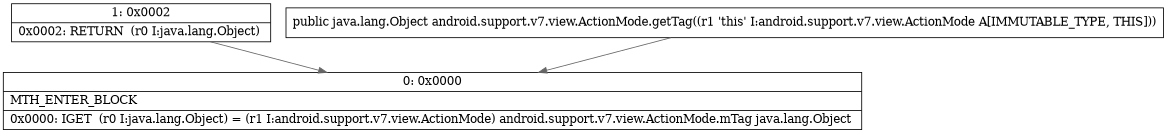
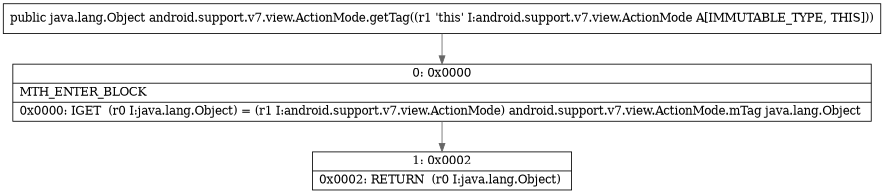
  digraph {
    node [shape=record]
    edge [color=gray40]
    n1 [label="{0\:\ 0x0000|MTH_ENTER_BLOCK\l|0x0000: IGET  (r0 I:java.lang.Object) = (r1 I:android.support.v7.view.ActionMode) android.support.v7.view.ActionMode.mTag java.lang.Object \l}"]
    n2 [label="{1\:\ 0x0002|0x0002: RETURN  (r0 I:java.lang.Object) \l}"]
    n3 [label="{public java.lang.Object android.support.v7.view.ActionMode.getTag((r1 'this' I:android.support.v7.view.ActionMode A[IMMUTABLE_TYPE, THIS])) }"]
-   n2 -> n1
+   n1 -> n2
    n3 -> n1
  }
